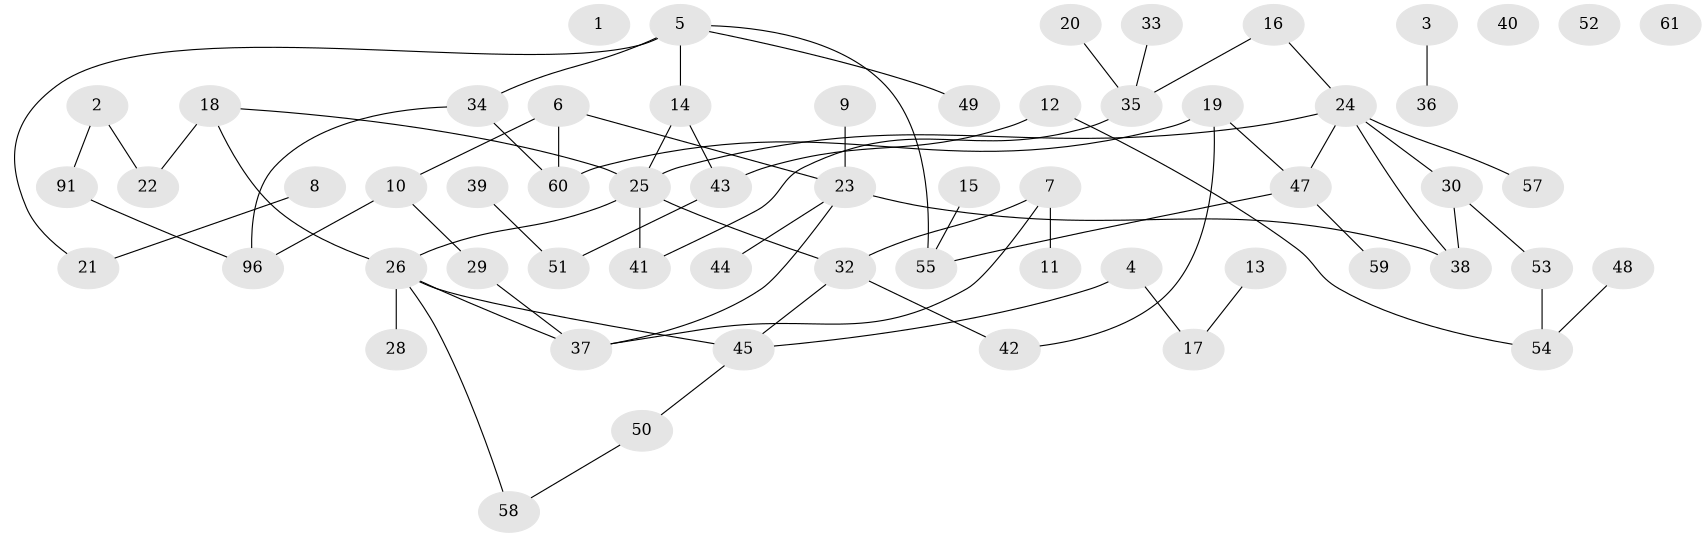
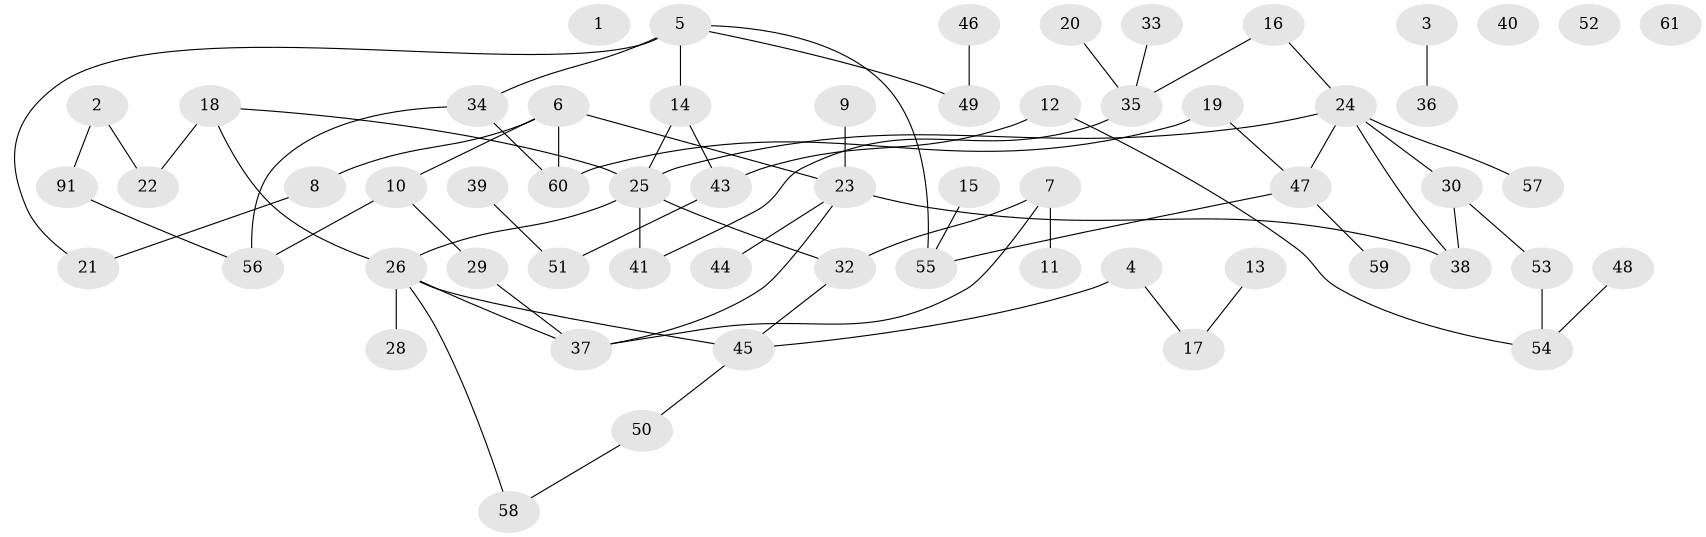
  graph {
    node [color=gray90 style=filled]
    1
    2
    22
    n4 [label=91]
-   56 [label=96]
+   56
    3
    36
    4
    17
    45
    50
    5
    14
    21
    34
    49
    55
    43
    25
    60
    6
    8
    10
    23
    29
    37
    38
    44
    7
    11
    32
    30
    53
-   42
    9
    12
    54
    51
    13
    26
    41
    15
    16
    24
    35
    47
    57
    18
    28
    58
    19
    59
    20
    33
    39
    40
+   46
    48
    52
    61
    2 -- 22
    2 -- n4
    n4 -- 56
    3 -- 36
    4 -- 17
    4 -- 45
    45 -- 50
    50 -- 58
    5 -- 14
    5 -- 21
    5 -- 34
    5 -- 49
    5 -- 55
    14 -- 43
    14 -- 25
    34 -- 56
    34 -- 60
    43 -- 51
    25 -- 32
    25 -- 26
    25 -- 41
    6 -- 60
+   6 -- 8
    6 -- 10
    6 -- 23
    8 -- 21
    10 -- 56
    10 -- 29
    23 -- 37
    23 -- 38
    23 -- 44
    29 -- 37
    7 -- 37
    7 -- 11
    7 -- 32
    32 -- 45
-   32 -- 42
    30 -- 38
    30 -- 53
    53 -- 54
    9 -- 23
    12 -- 43
    12 -- 54
    13 -- 17
    26 -- 45
    26 -- 37
    26 -- 28
    26 -- 58
    15 -- 55
    16 -- 24
    16 -- 35
    24 -- 25
    24 -- 38
    24 -- 30
    24 -- 47
    24 -- 57
    35 -- 41
    47 -- 55
    47 -- 59
    18 -- 22
    18 -- 25
    18 -- 26
    19 -- 60
-   19 -- 42
    19 -- 47
    20 -- 35
    33 -- 35
    39 -- 51
+   46 -- 49
    48 -- 54
  }
